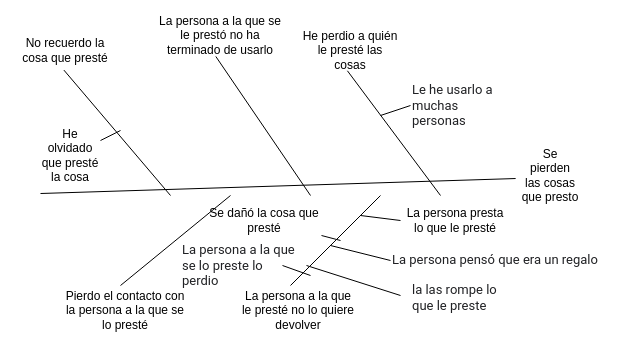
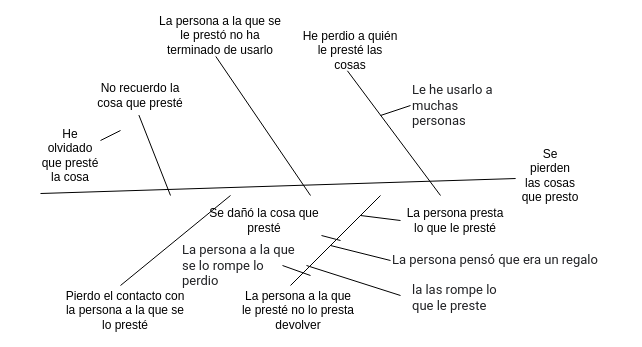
  <mxCell id="0" />
  <mxCell id="1" parent="0" />
  <mxCell id="2" value="&lt;div&gt;Se pierden las cosas que presto&lt;/div&gt;" style="text;html=1;strokeColor=none;fillColor=none;align=center;verticalAlign=middle;whiteSpace=wrap;rounded=0;" vertex="1" parent="1"><mxGeometry x="520" y="160" width="60" height="30" as="geometry" /></mxCell>
  <mxCell id="3" value="" style="endArrow=none;html=1;rounded=0;entryX=-0.081;entryY=0.601;entryDx=0;entryDy=0;entryPerimeter=0;" edge="1" parent="1" target="2"><mxGeometry width="50" height="50" relative="1" as="geometry"><mxPoint x="40" y="193" as="sourcePoint" /><mxPoint x="500" y="175" as="targetPoint" /></mxGeometry></mxCell>
  <mxCell id="4" value="He perdio a quién le presté las cosas" style="text;html=1;strokeColor=none;fillColor=none;align=center;verticalAlign=middle;whiteSpace=wrap;rounded=0;" vertex="1" parent="1"><mxGeometry x="300" y="35" width="100" height="30" as="geometry" /></mxCell>
  <mxCell id="5" value="" style="endArrow=none;html=1;rounded=0;entryX=0.469;entryY=1.176;entryDx=0;entryDy=0;entryPerimeter=0;" edge="1" parent="1" target="4"><mxGeometry width="50" height="50" relative="1" as="geometry"><mxPoint x="440" y="195" as="sourcePoint" /><mxPoint x="340" y="115" as="targetPoint" /></mxGeometry></mxCell>
- <mxCell id="6" value="La persona a la que le presté no lo quiere devolver" style="text;html=1;strokeColor=none;fillColor=none;align=center;verticalAlign=middle;whiteSpace=wrap;rounded=0;" vertex="1" parent="1"><mxGeometry x="240" y="295" width="116" height="30" as="geometry" /></mxCell>
+ <mxCell id="6" value="La persona a la que le presté no lo presta devolver" style="text;html=1;strokeColor=none;fillColor=none;align=center;verticalAlign=middle;whiteSpace=wrap;rounded=0;" vertex="1" parent="1"><mxGeometry x="240" y="295" width="116" height="30" as="geometry" /></mxCell>
  <mxCell id="7" value="" style="endArrow=none;html=1;rounded=0;" edge="1" parent="1"><mxGeometry width="50" height="50" relative="1" as="geometry"><mxPoint x="290" y="285" as="sourcePoint" /><mxPoint x="380" y="195" as="targetPoint" /></mxGeometry></mxCell>
  <mxCell id="8" value="La persona a la que se le prestó no ha terminado de usarlo" style="text;html=1;strokeColor=none;fillColor=none;align=center;verticalAlign=middle;whiteSpace=wrap;rounded=0;" vertex="1" parent="1"><mxGeometry x="155" y="20" width="130" height="30" as="geometry" /></mxCell>
  <mxCell id="9" value="" style="endArrow=none;html=1;rounded=0;entryX=0.464;entryY=1.199;entryDx=0;entryDy=0;entryPerimeter=0;" edge="1" parent="1" target="8"><mxGeometry width="50" height="50" relative="1" as="geometry"><mxPoint x="310" y="195" as="sourcePoint" /><mxPoint x="190" y="95" as="targetPoint" /></mxGeometry></mxCell>
  <mxCell id="10" value="Pierdo el contacto con la persona a la que se lo presté" style="text;html=1;strokeColor=none;fillColor=none;align=center;verticalAlign=middle;whiteSpace=wrap;rounded=0;" vertex="1" parent="1"><mxGeometry x="60" y="295" width="130" height="30" as="geometry" /></mxCell>
  <mxCell id="11" value="" style="endArrow=none;html=1;rounded=0;" edge="1" parent="1"><mxGeometry width="50" height="50" relative="1" as="geometry"><mxPoint x="120" y="285" as="sourcePoint" /><mxPoint x="230" y="195" as="targetPoint" /></mxGeometry></mxCell>
  <mxCell id="12" value="La persona presta lo que le presté" style="text;html=1;strokeColor=none;fillColor=none;align=center;verticalAlign=middle;whiteSpace=wrap;rounded=0;" vertex="1" parent="1"><mxGeometry x="400" y="205" width="110" height="30" as="geometry" /></mxCell>
  <mxCell id="13" value="" style="endArrow=none;html=1;rounded=0;entryX=0;entryY=0.5;entryDx=0;entryDy=0;" edge="1" parent="1" target="12"><mxGeometry width="50" height="50" relative="1" as="geometry"><mxPoint x="360" y="215" as="sourcePoint" /><mxPoint x="500" y="195" as="targetPoint" /></mxGeometry></mxCell>
- <mxCell id="14" value="No recuerdo la cosa que presté" style="text;html=1;strokeColor=none;fillColor=none;align=center;verticalAlign=middle;whiteSpace=wrap;rounded=0;" vertex="1" parent="1"><mxGeometry x="20" y="35" width="90" height="30" as="geometry" /></mxCell>
+ <mxCell id="14" value="No recuerdo la cosa que presté" style="text;html=1;strokeColor=none;fillColor=none;align=center;verticalAlign=middle;whiteSpace=wrap;rounded=0;" vertex="1" parent="1"><mxGeometry x="95" y="80" width="90" height="30" as="geometry" /></mxCell>
  <mxCell id="15" value="" style="endArrow=none;html=1;rounded=0;entryX=0.482;entryY=1.153;entryDx=0;entryDy=0;entryPerimeter=0;" edge="1" parent="1" target="14"><mxGeometry width="50" height="50" relative="1" as="geometry"><mxPoint x="170" y="195" as="sourcePoint" /><mxPoint x="130" y="105" as="targetPoint" /></mxGeometry></mxCell>
  <mxCell id="16" value="He olvidado que presté la cosa" style="text;html=1;strokeColor=none;fillColor=none;align=center;verticalAlign=middle;whiteSpace=wrap;rounded=0;" vertex="1" parent="1"><mxGeometry x="40" y="140" width="60" height="30" as="geometry" /></mxCell>
  <mxCell id="17" value="" style="endArrow=none;html=1;rounded=0;" edge="1" parent="1" source="16"><mxGeometry width="50" height="50" relative="1" as="geometry"><mxPoint x="60" y="175" as="sourcePoint" /><mxPoint x="120" y="130" as="targetPoint" /></mxGeometry></mxCell>
  <mxCell id="18" value="Se dañó la cosa que presté" style="text;html=1;strokeColor=none;fillColor=none;align=center;verticalAlign=middle;whiteSpace=wrap;rounded=0;" vertex="1" parent="1"><mxGeometry x="204" y="205" width="120" height="30" as="geometry" /></mxCell>
  <mxCell id="19" value="" style="endArrow=none;html=1;rounded=0;" edge="1" parent="1" source="18"><mxGeometry width="50" height="50" relative="1" as="geometry"><mxPoint x="310" y="275" as="sourcePoint" /><mxPoint x="340" y="240" as="targetPoint" /></mxGeometry></mxCell>
  <mxCell id="20" value="&lt;span style=&quot;color: rgb(32, 33, 36); font-family: &amp;quot;roboto&amp;quot;, &amp;quot;arial&amp;quot;, sans-serif; font-size: 13px; font-style: normal; font-weight: 400; letter-spacing: normal; text-align: left; text-indent: 0px; text-transform: none; word-spacing: 0px; background-color: rgb(255, 255, 255); display: inline; float: none;&quot;&gt;la las rompe lo que le preste&lt;/span&gt;" style="text;whiteSpace=wrap;html=1;" vertex="1" parent="1"><mxGeometry x="410" y="275" width="100" height="30" as="geometry" /></mxCell>
  <mxCell id="21" value="" style="endArrow=none;html=1;rounded=0;entryX=-0.1;entryY=0.667;entryDx=0;entryDy=0;entryPerimeter=0;" edge="1" parent="1" target="20"><mxGeometry width="50" height="50" relative="1" as="geometry"><mxPoint x="306" y="265" as="sourcePoint" /><mxPoint x="356" y="215" as="targetPoint" /></mxGeometry></mxCell>
  <mxCell id="22" value="&lt;span style=&quot;color: rgb(32, 33, 36); font-family: &amp;quot;roboto&amp;quot;, &amp;quot;arial&amp;quot;, sans-serif; font-size: 13px; font-style: normal; font-weight: 400; letter-spacing: normal; text-align: left; text-indent: 0px; text-transform: none; word-spacing: 0px; background-color: rgb(255, 255, 255); display: inline; float: none;&quot;&gt;La persona pensó que era un regalo&lt;/span&gt;" style="text;whiteSpace=wrap;html=1;" vertex="1" parent="1"><mxGeometry x="390" y="245" width="230" height="30" as="geometry" /></mxCell>
  <mxCell id="23" value="" style="endArrow=none;html=1;rounded=0;entryX=0;entryY=0.5;entryDx=0;entryDy=0;" edge="1" parent="1" target="22"><mxGeometry width="50" height="50" relative="1" as="geometry"><mxPoint x="330" y="245" as="sourcePoint" /><mxPoint x="460" y="165" as="targetPoint" /></mxGeometry></mxCell>
- <mxCell id="24" value="&lt;span style=&quot;color: rgb(32, 33, 36); font-family: &amp;quot;roboto&amp;quot;, &amp;quot;arial&amp;quot;, sans-serif; font-size: 13px; font-style: normal; font-weight: 400; letter-spacing: normal; text-align: left; text-indent: 0px; text-transform: none; word-spacing: 0px; background-color: rgb(255, 255, 255); display: inline; float: none;&quot;&gt;La persona a la que se lo preste lo perdio &lt;/span&gt;" style="text;whiteSpace=wrap;html=1;" vertex="1" parent="1"><mxGeometry x="180" y="235" width="120" height="30" as="geometry" /></mxCell>
+ <mxCell id="24" value="&lt;span style=&quot;color: rgb(32, 33, 36); font-family: &amp;quot;roboto&amp;quot;, &amp;quot;arial&amp;quot;, sans-serif; font-size: 13px; font-style: normal; font-weight: 400; letter-spacing: normal; text-align: left; text-indent: 0px; text-transform: none; word-spacing: 0px; background-color: rgb(255, 255, 255); display: inline; float: none;&quot;&gt;La persona a la que se lo rompe lo perdio &lt;/span&gt;" style="text;whiteSpace=wrap;html=1;" vertex="1" parent="1"><mxGeometry x="180" y="235" width="120" height="30" as="geometry" /></mxCell>
  <mxCell id="25" value="" style="endArrow=none;html=1;rounded=0;" edge="1" parent="1" target="24"><mxGeometry width="50" height="50" relative="1" as="geometry"><mxPoint x="310" y="275" as="sourcePoint" /><mxPoint x="314" y="225" as="targetPoint" /></mxGeometry></mxCell>
  <mxCell id="26" value="&lt;span style=&quot;color: rgb(32, 33, 36); font-family: &amp;quot;roboto&amp;quot;, &amp;quot;arial&amp;quot;, sans-serif; font-size: 13px; font-style: normal; font-weight: 400; letter-spacing: normal; text-align: left; text-indent: 0px; text-transform: none; word-spacing: 0px; background-color: rgb(255, 255, 255); display: inline; float: none;&quot;&gt;Le he usarlo a muchas personas&lt;/span&gt;" style="text;whiteSpace=wrap;html=1;" vertex="1" parent="1"><mxGeometry x="410" y="75" width="100" height="30" as="geometry" /></mxCell>
  <mxCell id="27" value="" style="endArrow=none;html=1;rounded=0;entryX=0;entryY=1;entryDx=0;entryDy=0;" edge="1" parent="1" target="26"><mxGeometry width="50" height="50" relative="1" as="geometry"><mxPoint x="380" y="115" as="sourcePoint" /><mxPoint x="406" y="95" as="targetPoint" /></mxGeometry></mxCell>
